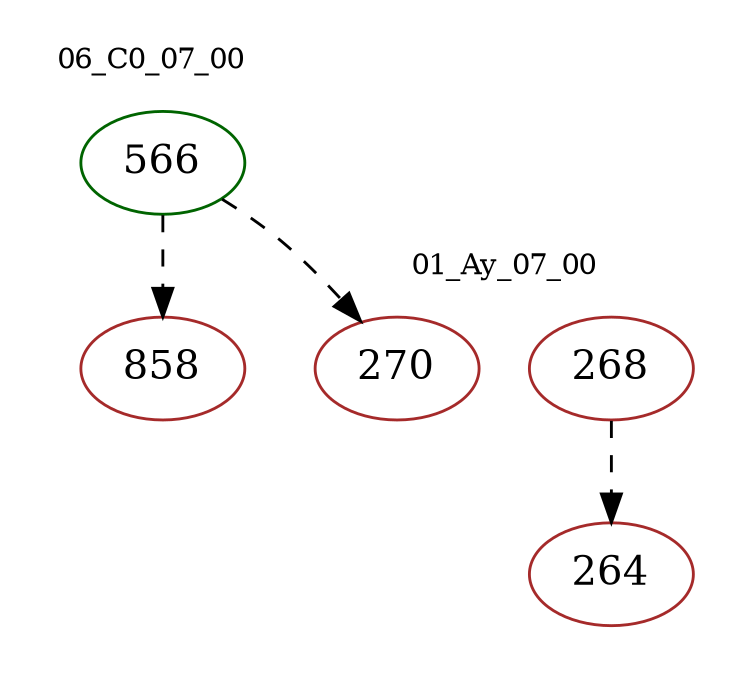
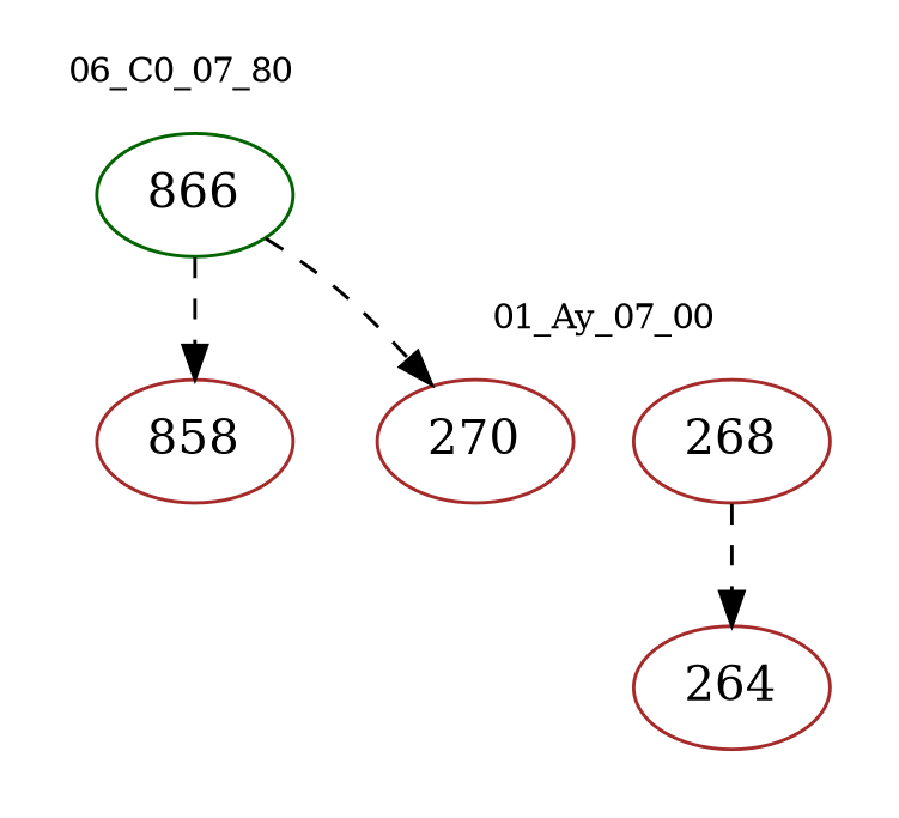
  digraph {
    node [color=brown]
    edge [color=black style=dashed]
    n1 [label=268]
    n2 [label=264]
    n3 [label=270]
-   n4 [color=darkgreen label=566]
+   n4 [color=darkgreen label=866]
    n5 [label=858]
    subgraph cluster_1 {
      color=white
      fontsize=10
      label="01_Ay_07_00"
      n1
      n2
      n3
    }
    subgraph cluster_2 {
      color=white
      fontsize=10
-     label="06_C0_07_00"
+     label="06_C0_07_80"
      n4
      n5
    }
    n1 -> n2
    n4 -> n3
    n4 -> n5
  }
